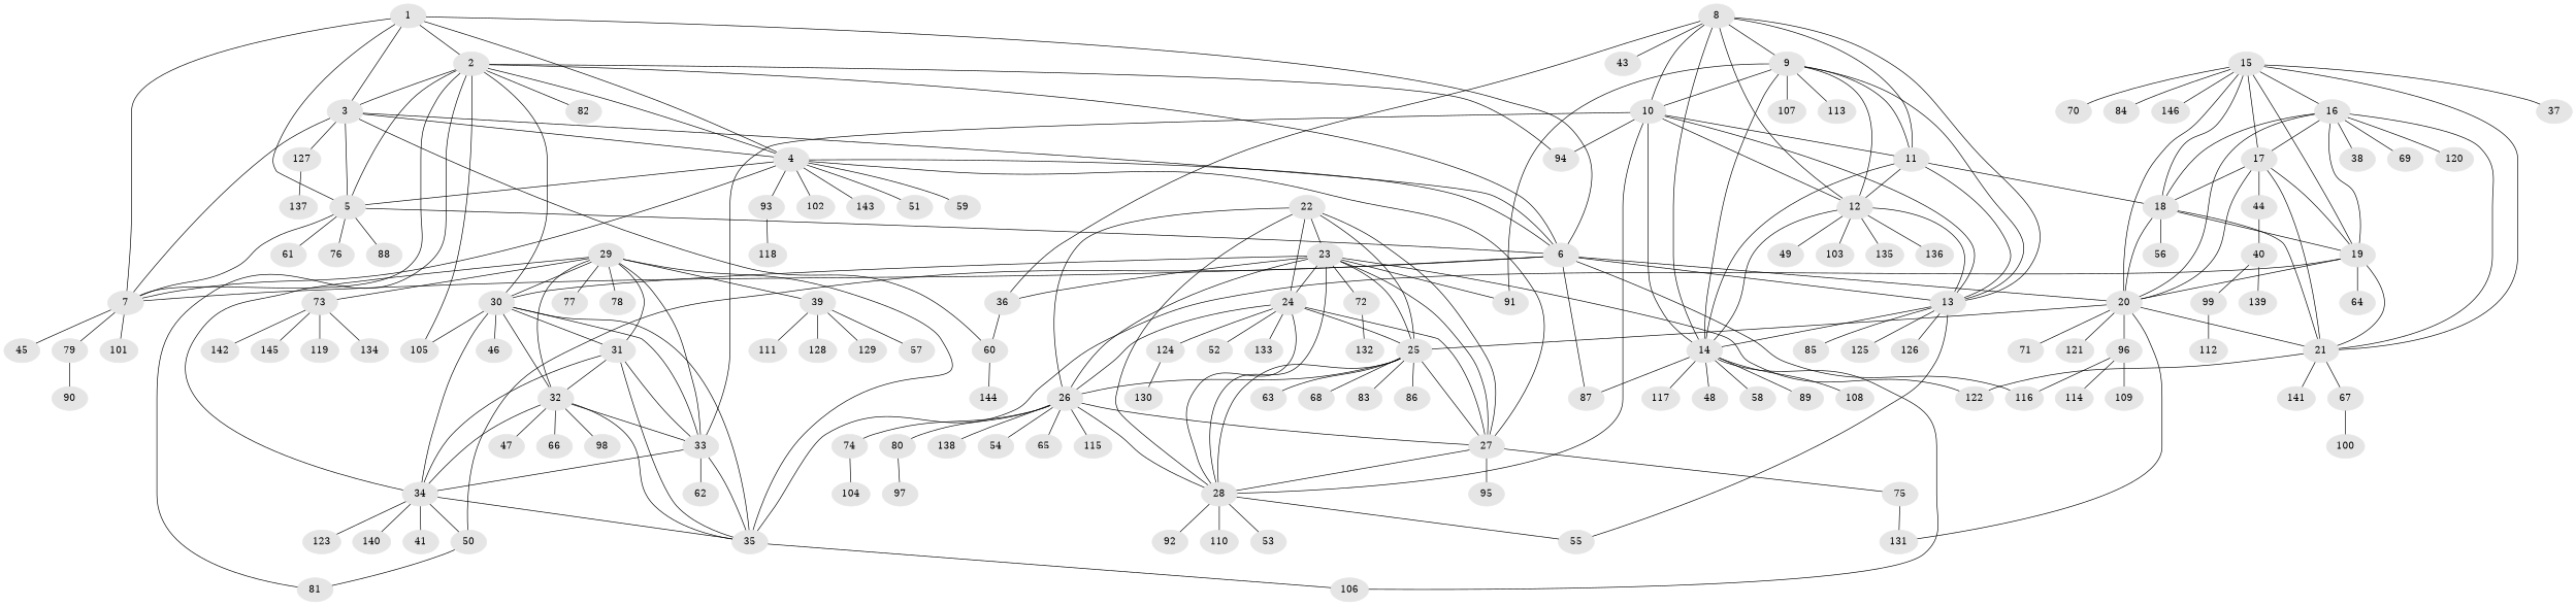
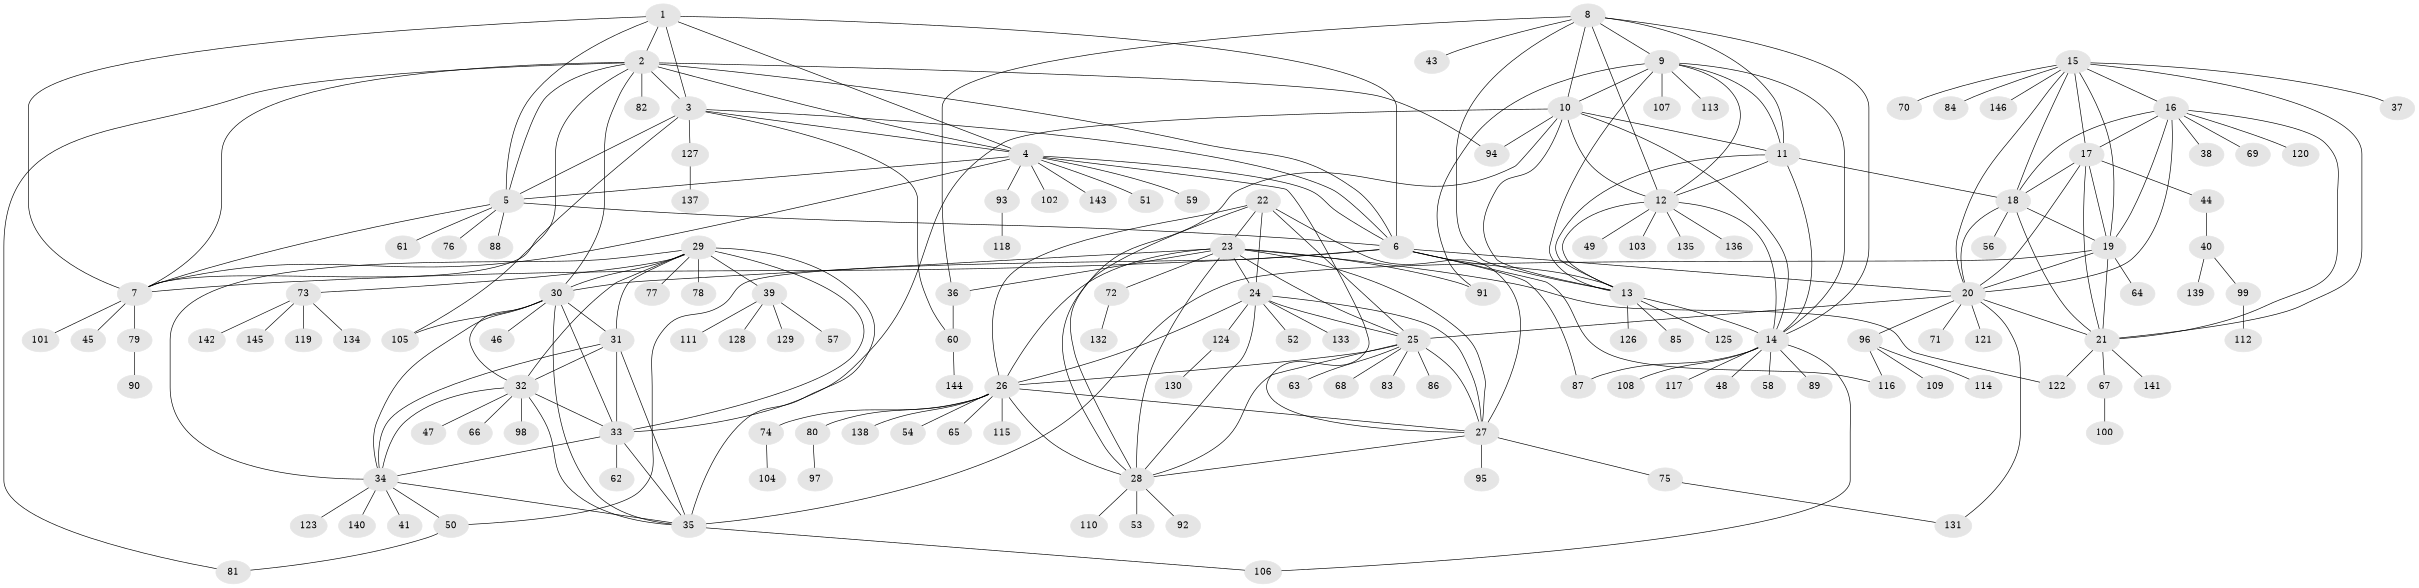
  graph {
    node [color=gray90 style=filled]
    1
    2
    3
    4
    5
    6
    7
    30
    81
    82
    94
    105
    60
    127
    27
    51
    59
    93
    102
    143
    61
    76
    88
    13
    20
    50
    87
    116
    45
    79
    101
    33
    35
    31
    32
    34
    46
    144
    137
    28
    75
    95
    118
    14
-   55
    85
    125
    126
    21
    25
    71
    96
    121
    131
    90
    8
    9
    10
    11
    12
    36
    43
    91
    107
    113
    18
    49
    103
    135
    136
    48
    58
    89
    106
    108
    117
    53
    92
    110
    62
    19
    56
    15
    16
    17
    37
    70
    84
    146
    38
    69
    120
    44
    64
    67
    122
    141
    40
    99
    139
    26
    63
    68
    83
    86
    109
    114
    100
    22
    23
    24
    72
    52
    124
    133
    54
    65
    74
    80
    115
    138
    132
    130
    104
    97
    29
    39
    73
    77
    78
    47
    66
    98
    41
    123
    140
    57
    111
    128
    129
    119
    134
    142
    145
    112
    1 -- 2
    1 -- 3
    1 -- 4
    1 -- 5
    1 -- 6
    1 -- 7
    2 -- 3
    2 -- 4
    2 -- 5
    2 -- 6
    2 -- 7
    2 -- 30
    2 -- 81
    2 -- 82
    2 -- 94
    2 -- 105
    3 -- 4
    3 -- 5
    3 -- 6
    3 -- 7
    3 -- 60
    3 -- 127
    4 -- 5
    4 -- 6
    4 -- 7
    4 -- 27
    4 -- 51
    4 -- 59
    4 -- 93
    4 -- 102
    4 -- 143
    5 -- 6
    5 -- 7
    5 -- 61
    5 -- 76
    5 -- 88
    6 -- 7
    6 -- 13
    6 -- 20
    6 -- 50
    6 -- 87
    6 -- 116
    7 -- 45
    7 -- 79
    7 -- 101
    30 -- 105
    30 -- 33
    30 -- 35
    30 -- 31
    30 -- 32
    30 -- 34
    30 -- 46
    60 -- 144
    127 -- 137
    27 -- 28
    27 -- 75
    27 -- 95
    93 -- 118
    13 -- 14
-   13 -- 55
    13 -- 85
    13 -- 125
    13 -- 126
    20 -- 21
    20 -- 25
    20 -- 71
    20 -- 96
    20 -- 121
    20 -- 131
    50 -- 81
    79 -- 90
    33 -- 35
    33 -- 34
    33 -- 62
    35 -- 106
    31 -- 33
    31 -- 35
    31 -- 32
    31 -- 34
    32 -- 33
    32 -- 35
    32 -- 34
    32 -- 47
    32 -- 66
    32 -- 98
    34 -- 50
    34 -- 35
    34 -- 41
    34 -- 123
    34 -- 140
-   28 -- 55
    28 -- 53
    28 -- 92
    28 -- 110
    75 -- 131
    14 -- 87
    14 -- 48
    14 -- 58
    14 -- 89
    14 -- 106
    14 -- 108
    14 -- 117
    21 -- 67
    21 -- 122
    21 -- 141
    25 -- 27
    25 -- 28
    25 -- 26
    25 -- 63
    25 -- 68
    25 -- 83
    25 -- 86
    96 -- 116
    96 -- 109
    96 -- 114
    8 -- 13
    8 -- 14
    8 -- 9
    8 -- 10
    8 -- 11
    8 -- 12
    8 -- 36
    8 -- 43
    9 -- 13
    9 -- 14
    9 -- 10
    9 -- 11
    9 -- 12
    9 -- 91
    9 -- 107
    9 -- 113
    10 -- 94
    10 -- 13
    10 -- 33
    10 -- 28
    10 -- 14
    10 -- 11
    10 -- 12
    11 -- 13
    11 -- 14
    11 -- 12
    11 -- 18
    12 -- 13
    12 -- 14
    12 -- 49
    12 -- 103
    12 -- 135
    12 -- 136
    36 -- 60
    18 -- 20
    18 -- 21
    18 -- 19
    18 -- 56
    19 -- 20
    19 -- 35
    19 -- 21
    19 -- 64
    15 -- 20
    15 -- 21
    15 -- 18
    15 -- 19
    15 -- 16
    15 -- 17
    15 -- 37
    15 -- 70
    15 -- 84
    15 -- 146
    16 -- 20
    16 -- 21
    16 -- 18
    16 -- 19
    16 -- 17
    16 -- 38
    16 -- 69
    16 -- 120
    17 -- 20
    17 -- 21
    17 -- 18
    17 -- 19
    17 -- 44
    44 -- 40
    67 -- 100
    40 -- 99
    40 -- 139
    99 -- 112
    26 -- 27
    26 -- 28
    26 -- 54
    26 -- 65
    26 -- 74
    26 -- 80
    26 -- 115
    26 -- 138
    22 -- 27
    22 -- 28
    22 -- 25
    22 -- 26
    22 -- 23
    22 -- 24
    23 -- 30
    23 -- 27
    23 -- 28
    23 -- 25
    23 -- 36
    23 -- 91
    23 -- 122
    23 -- 26
    23 -- 24
    23 -- 72
    24 -- 27
    24 -- 28
    24 -- 25
    24 -- 26
    24 -- 52
    24 -- 124
    24 -- 133
    72 -- 132
    124 -- 130
    74 -- 104
    80 -- 97
    29 -- 30
    29 -- 33
    29 -- 35
    29 -- 31
    29 -- 32
    29 -- 34
    29 -- 39
    29 -- 73
    29 -- 77
    29 -- 78
    39 -- 57
    39 -- 111
    39 -- 128
    39 -- 129
    73 -- 119
    73 -- 134
    73 -- 142
    73 -- 145
  }
